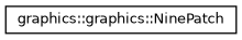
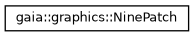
  digraph {
    rankdir=LR
-   n1 [color=black fillcolor=white fontname=Helvetica fontsize=10 height=0.2 label="graphics::graphics::NinePatch" shape=record style=filled width=0.4]
+   n1 [color=black fillcolor=white fontname=Helvetica fontsize=10 height=0.2 label="gaia::graphics::NinePatch" shape=record style=filled width=0.4]
  }
